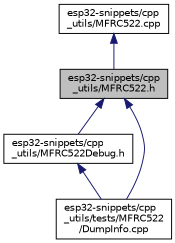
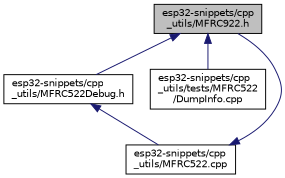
  digraph {
    node [color=black fillcolor=white fontname=Helvetica fontsize=10 shape=record style=filled]
    edge [color=midnightblue dir=back fontname=Helvetica fontsize=10 labelfontname=Helvetica labelfontsize=10 style=solid]
-   n1 [fillcolor=grey75 fontcolor=black height=0.2 label="esp32-snippets/cpp\l_utils/MFRC522.h" width=0.4]
+   n1 [fillcolor=grey75 fontcolor=black height=0.2 label="esp32-snippets/cpp\l_utils/MFRC922.h" width=0.4]
    n2 [height=0.2 label="esp32-snippets/cpp\l_utils/MFRC522Debug.h" width=0.4]
    n3 [height=0.2 label="esp32-snippets/cpp\l_utils/tests/MFRC522\l/DumpInfo.cpp" width=0.4]
    n4 [height=0.2 label="esp32-snippets/cpp\l_utils/MFRC522.cpp" width=0.4]
    n1 -> n2
    n1 -> n3
-   n2 -> n3
+   n2 -> n4
    n4 -> n1
  }
